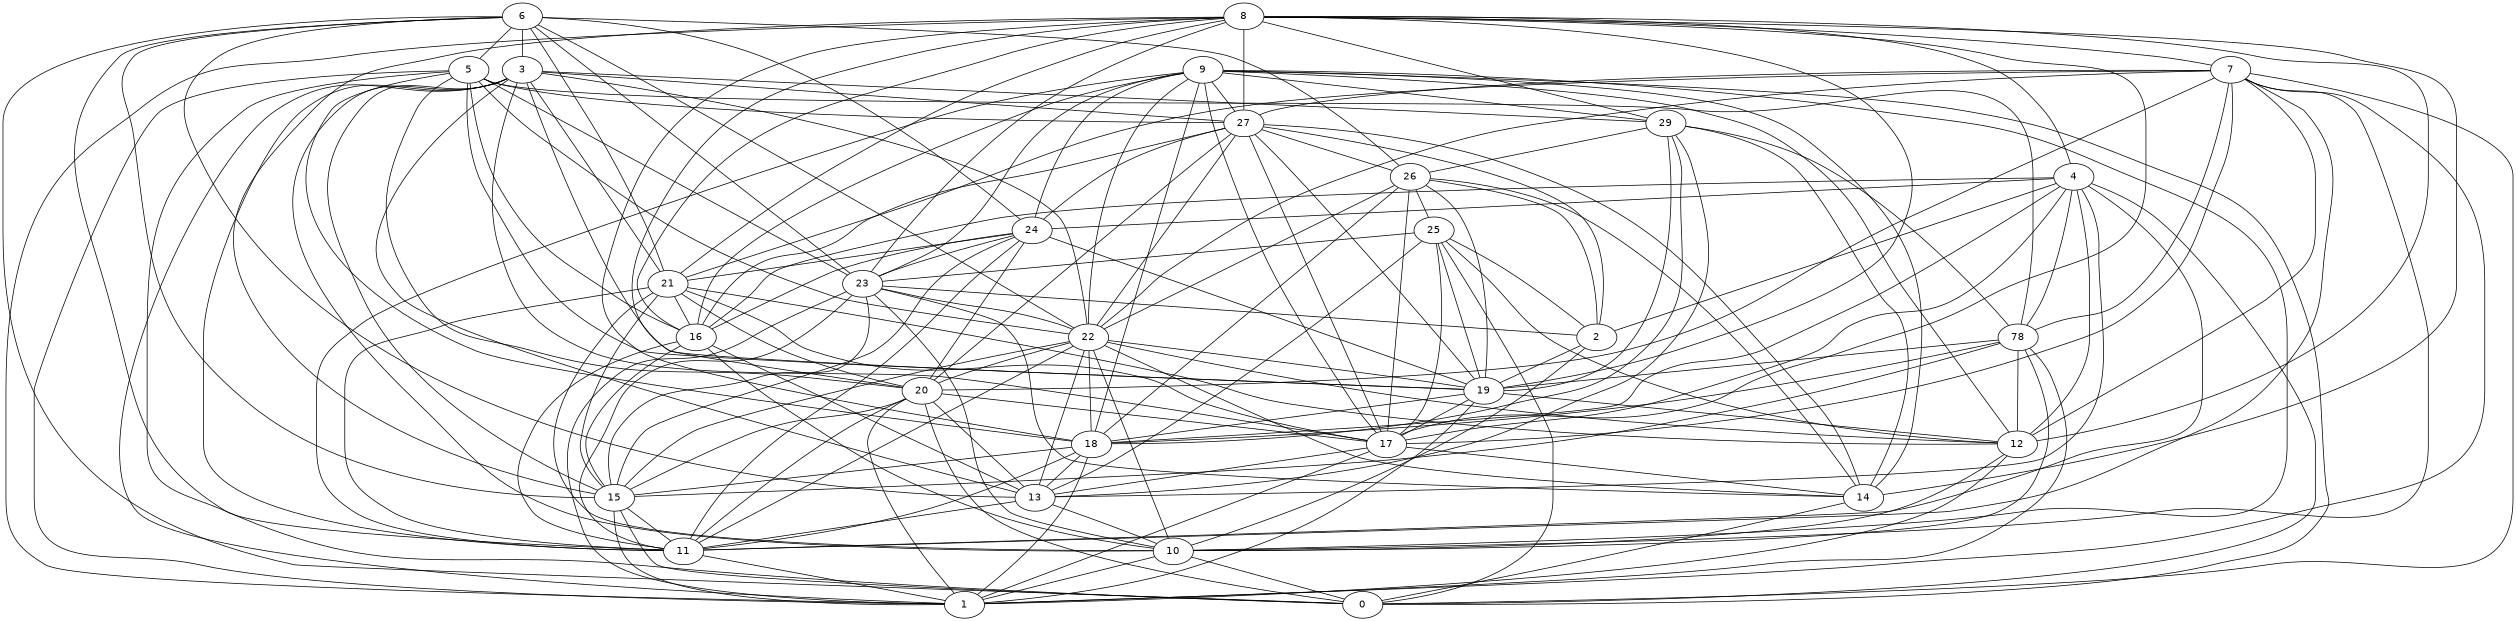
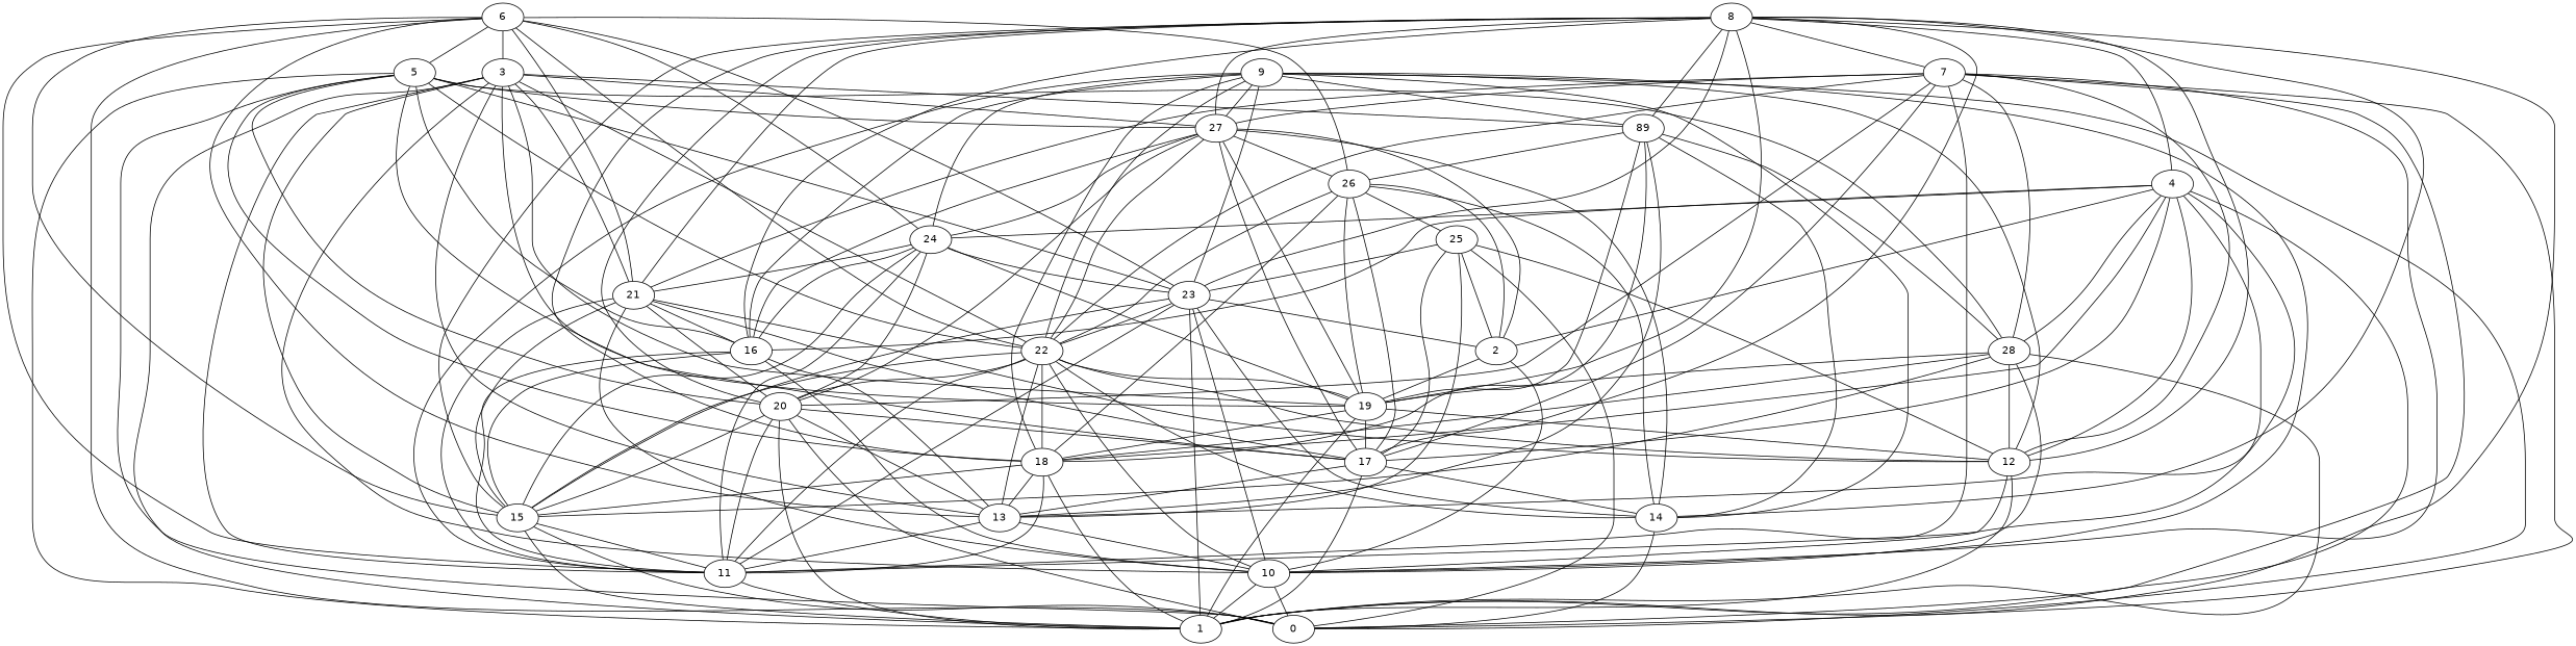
  digraph {
    fontname="DejaVu Sans"
    node [fontname="DejaVu Sans"]
    edge [color=black dir=none fontname="DejaVu Sans"]
-   29
+   29 [label=89]
    19
    14
    18
    13
-   28 [label=78]
+   28
    26
    17
    1
    12
    11
    15
    10
    0
    4
    24
    2
    16
    20
    23
    21
    5
    27
    22
    9
    25
    6
    3
    7
    8
    subgraph sub_1 {
      29
      19
      14
      18
      13
      28
      26
      17
      1
      12
      11
      15
      10
      0
      4
      24
      2
      16
      20
      23
      21
      5
      27
      22
      9
      25
      6
      3
      7
      8
    }
    29 -> 19
    29 -> 14
    29 -> 18
    29 -> 13
    29 -> 28
    29 -> 26
    19 -> 18
    19 -> 17
    19 -> 1
    19 -> 12
    14 -> 0
    18 -> 13
    18 -> 1
    18 -> 11
    18 -> 15
    13 -> 11
    13 -> 10
    28 -> 19
    28 -> 18
    28 -> 1
    28 -> 12
    28 -> 15
    28 -> 10
    26 -> 19
    26 -> 14
    26 -> 18
    26 -> 17
    26 -> 2
    26 -> 22
    26 -> 25
    17 -> 14
    17 -> 13
    17 -> 1
    12 -> 1
    12 -> 10
    11 -> 1
    15 -> 1
    15 -> 11
    15 -> 0
    10 -> 1
    10 -> 0
    4 -> 18
    4 -> 13
    4 -> 28
    4 -> 17
    4 -> 12
    4 -> 11
    4 -> 0
    4 -> 24
    4 -> 2
    4 -> 16
    24 -> 19
    24 -> 11
    24 -> 15
    24 -> 16
    24 -> 20
    24 -> 23
    24 -> 21
    2 -> 19
    2 -> 10
    16 -> 13
    16 -> 11
    16 -> 15
    16 -> 10
    20 -> 13
    20 -> 17
    20 -> 1
    20 -> 11
    20 -> 15
    20 -> 0
    23 -> 14
    23 -> 1
    23 -> 11
    23 -> 15
    23 -> 10
    23 -> 2
    23 -> 22
    21 -> 17
    21 -> 12
    21 -> 11
    21 -> 15
    21 -> 10
    21 -> 16
    21 -> 20
    5 -> 19
    5 -> 18
    5 -> 28
    5 -> 1
    5 -> 0
    5 -> 16
    5 -> 20
    5 -> 23
    5 -> 27
    5 -> 22
    27 -> 19
    27 -> 14
    27 -> 26
    27 -> 17
    27 -> 24
    27 -> 2
    27 -> 16
    27 -> 20
    27 -> 22
    22 -> 19
    22 -> 14
    22 -> 18
    22 -> 13
    22 -> 12
    22 -> 11
    22 -> 15
    22 -> 10
    22 -> 20
    9 -> 29
    9 -> 14
    9 -> 18
-   9 -> 17
    9 -> 12
    9 -> 11
    9 -> 10
    9 -> 0
    9 -> 24
    9 -> 16
    9 -> 23
    9 -> 27
    9 -> 22
-   25 -> 19
    25 -> 13
    25 -> 17
    25 -> 12
    25 -> 0
    25 -> 2
    25 -> 23
    6 -> 13
    6 -> 26
    6 -> 11
    6 -> 15
    6 -> 0
    6 -> 24
    6 -> 23
    6 -> 21
    6 -> 5
    6 -> 22
    6 -> 3
    3 -> 29
    3 -> 19
    3 -> 13
    3 -> 17
    3 -> 1
    3 -> 11
    3 -> 15
    3 -> 10
    3 -> 21
    3 -> 27
    3 -> 22
    7 -> 28
    7 -> 17
    7 -> 1
    7 -> 12
    7 -> 11
    7 -> 10
    7 -> 0
    7 -> 20
    7 -> 21
    7 -> 27
    7 -> 22
    8 -> 29
    8 -> 19
    8 -> 14
    8 -> 18
    8 -> 17
    8 -> 1
    8 -> 12
    8 -> 15
    8 -> 4
    8 -> 16
    8 -> 20
    8 -> 23
    8 -> 21
    8 -> 27
    8 -> 7
  }
